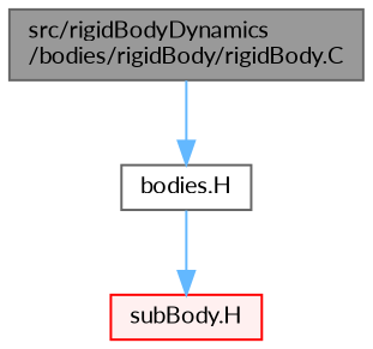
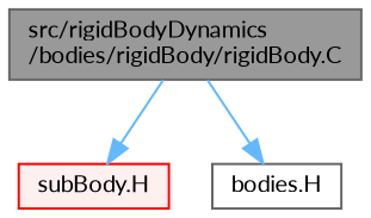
  digraph {
    fontname=Lato
    node [fontname=Lato fontsize=10 shape=box style=filled]
    edge [color=steelblue1 fontname=Lato fontsize=10 labelfontname=Helvetica labelfontsize=10 style=solid]
    n1 [color=gray40 fillcolor=grey60 fontcolor=black height=0.2 label="src/rigidBodyDynamics\l/bodies/rigidBody/rigidBody.C" width=0.4]
    n2 [color=red fillcolor="#FFF0F0" height=0.2 label="subBody.H" width=0.4]
    n3 [color=grey40 fillcolor=white height=0.2 label="bodies.H" width=0.4]
-   n3 -> n2
+   n1 -> n2
    n1 -> n3
  }
